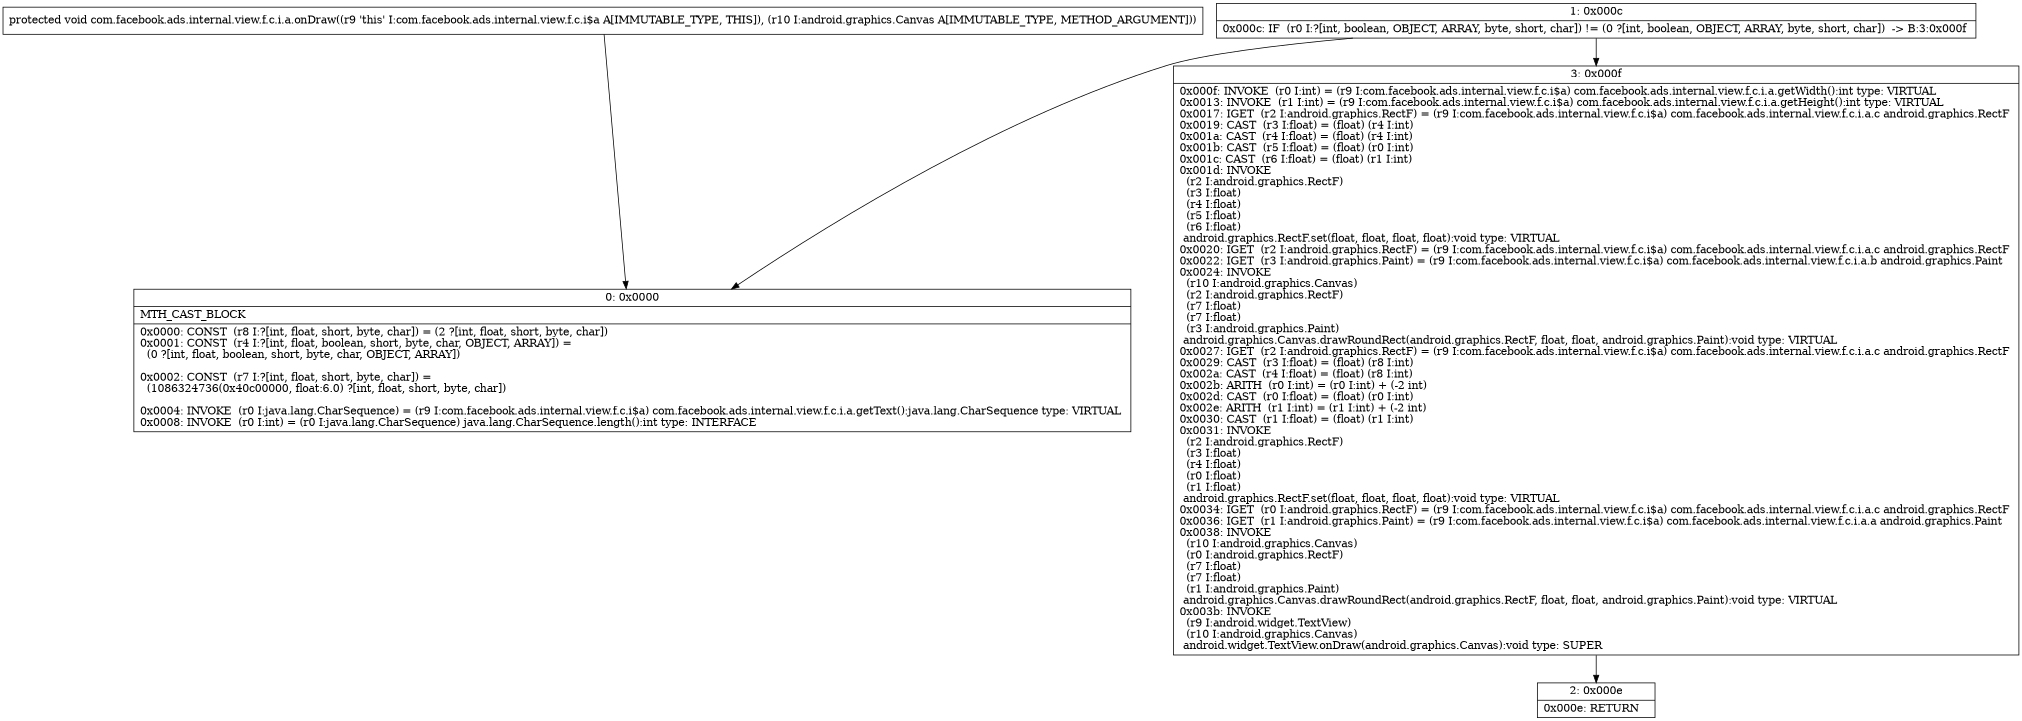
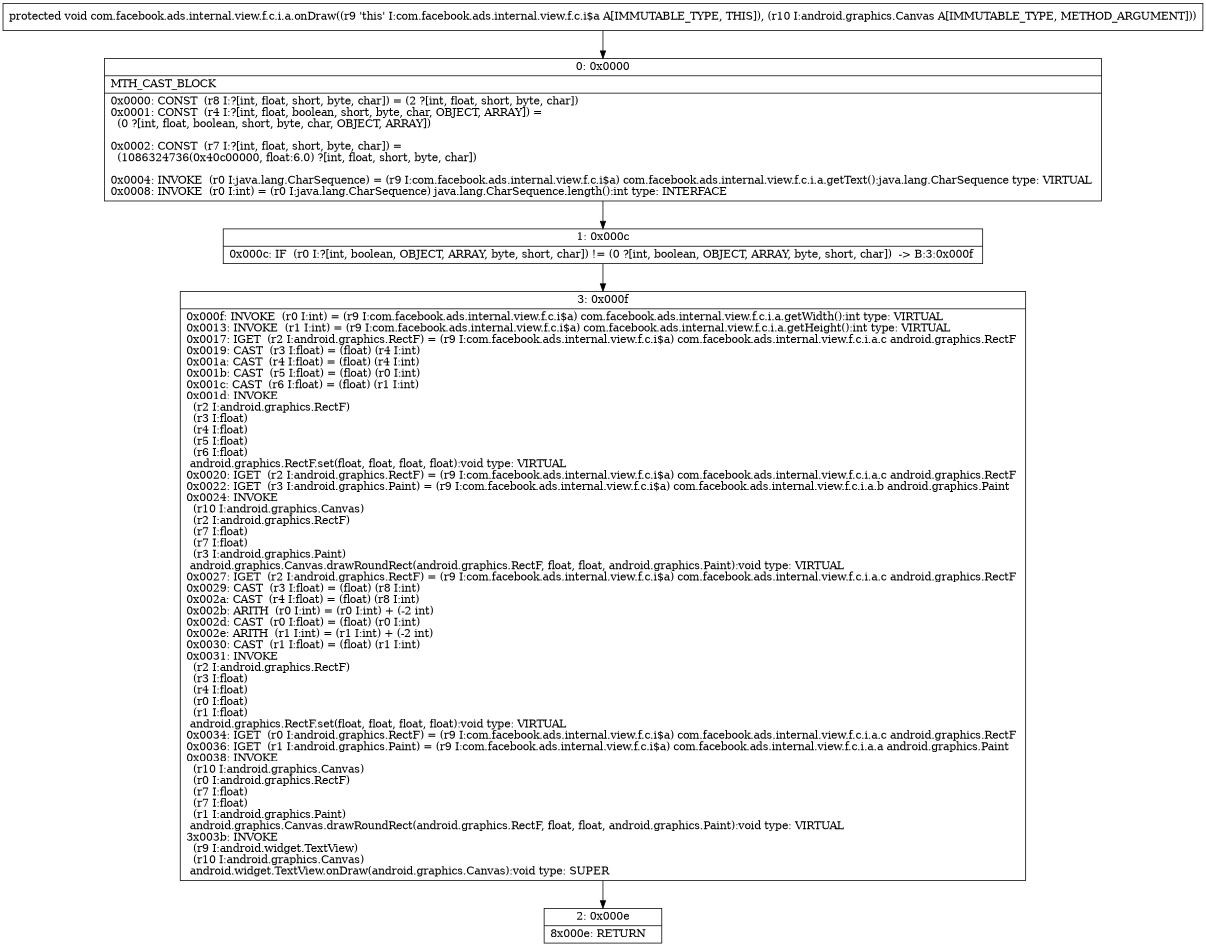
  digraph {
    node [shape=record]
    n1 [label="{0\:\ 0x0000|MTH_CAST_BLOCK\l|0x0000: CONST  (r8 I:?[int, float, short, byte, char]) = (2 ?[int, float, short, byte, char]) \l0x0001: CONST  (r4 I:?[int, float, boolean, short, byte, char, OBJECT, ARRAY]) = \l  (0 ?[int, float, boolean, short, byte, char, OBJECT, ARRAY])\l \l0x0002: CONST  (r7 I:?[int, float, short, byte, char]) = \l  (1086324736(0x40c00000, float:6.0) ?[int, float, short, byte, char])\l \l0x0004: INVOKE  (r0 I:java.lang.CharSequence) = (r9 I:com.facebook.ads.internal.view.f.c.i$a) com.facebook.ads.internal.view.f.c.i.a.getText():java.lang.CharSequence type: VIRTUAL \l0x0008: INVOKE  (r0 I:int) = (r0 I:java.lang.CharSequence) java.lang.CharSequence.length():int type: INTERFACE \l}"]
    n2 [label="{1\:\ 0x000c|0x000c: IF  (r0 I:?[int, boolean, OBJECT, ARRAY, byte, short, char]) != (0 ?[int, boolean, OBJECT, ARRAY, byte, short, char])  \-\> B:3:0x000f \l}"]
-   n3 [label="{3\:\ 0x000f|0x000f: INVOKE  (r0 I:int) = (r9 I:com.facebook.ads.internal.view.f.c.i$a) com.facebook.ads.internal.view.f.c.i.a.getWidth():int type: VIRTUAL \l0x0013: INVOKE  (r1 I:int) = (r9 I:com.facebook.ads.internal.view.f.c.i$a) com.facebook.ads.internal.view.f.c.i.a.getHeight():int type: VIRTUAL \l0x0017: IGET  (r2 I:android.graphics.RectF) = (r9 I:com.facebook.ads.internal.view.f.c.i$a) com.facebook.ads.internal.view.f.c.i.a.c android.graphics.RectF \l0x0019: CAST  (r3 I:float) = (float) (r4 I:int) \l0x001a: CAST  (r4 I:float) = (float) (r4 I:int) \l0x001b: CAST  (r5 I:float) = (float) (r0 I:int) \l0x001c: CAST  (r6 I:float) = (float) (r1 I:int) \l0x001d: INVOKE  \l  (r2 I:android.graphics.RectF)\l  (r3 I:float)\l  (r4 I:float)\l  (r5 I:float)\l  (r6 I:float)\l android.graphics.RectF.set(float, float, float, float):void type: VIRTUAL \l0x0020: IGET  (r2 I:android.graphics.RectF) = (r9 I:com.facebook.ads.internal.view.f.c.i$a) com.facebook.ads.internal.view.f.c.i.a.c android.graphics.RectF \l0x0022: IGET  (r3 I:android.graphics.Paint) = (r9 I:com.facebook.ads.internal.view.f.c.i$a) com.facebook.ads.internal.view.f.c.i.a.b android.graphics.Paint \l0x0024: INVOKE  \l  (r10 I:android.graphics.Canvas)\l  (r2 I:android.graphics.RectF)\l  (r7 I:float)\l  (r7 I:float)\l  (r3 I:android.graphics.Paint)\l android.graphics.Canvas.drawRoundRect(android.graphics.RectF, float, float, android.graphics.Paint):void type: VIRTUAL \l0x0027: IGET  (r2 I:android.graphics.RectF) = (r9 I:com.facebook.ads.internal.view.f.c.i$a) com.facebook.ads.internal.view.f.c.i.a.c android.graphics.RectF \l0x0029: CAST  (r3 I:float) = (float) (r8 I:int) \l0x002a: CAST  (r4 I:float) = (float) (r8 I:int) \l0x002b: ARITH  (r0 I:int) = (r0 I:int) + (\-2 int) \l0x002d: CAST  (r0 I:float) = (float) (r0 I:int) \l0x002e: ARITH  (r1 I:int) = (r1 I:int) + (\-2 int) \l0x0030: CAST  (r1 I:float) = (float) (r1 I:int) \l0x0031: INVOKE  \l  (r2 I:android.graphics.RectF)\l  (r3 I:float)\l  (r4 I:float)\l  (r0 I:float)\l  (r1 I:float)\l android.graphics.RectF.set(float, float, float, float):void type: VIRTUAL \l0x0034: IGET  (r0 I:android.graphics.RectF) = (r9 I:com.facebook.ads.internal.view.f.c.i$a) com.facebook.ads.internal.view.f.c.i.a.c android.graphics.RectF \l0x0036: IGET  (r1 I:android.graphics.Paint) = (r9 I:com.facebook.ads.internal.view.f.c.i$a) com.facebook.ads.internal.view.f.c.i.a.a android.graphics.Paint \l0x0038: INVOKE  \l  (r10 I:android.graphics.Canvas)\l  (r0 I:android.graphics.RectF)\l  (r7 I:float)\l  (r7 I:float)\l  (r1 I:android.graphics.Paint)\l android.graphics.Canvas.drawRoundRect(android.graphics.RectF, float, float, android.graphics.Paint):void type: VIRTUAL \l0x003b: INVOKE  \l  (r9 I:android.widget.TextView)\l  (r10 I:android.graphics.Canvas)\l android.widget.TextView.onDraw(android.graphics.Canvas):void type: SUPER \l}"]
-   n4 [label="{2\:\ 0x000e|0x000e: RETURN   \l}"]
+   n3 [label="{3\:\ 0x000f|0x000f: INVOKE  (r0 I:int) = (r9 I:com.facebook.ads.internal.view.f.c.i$a) com.facebook.ads.internal.view.f.c.i.a.getWidth():int type: VIRTUAL \l0x0013: INVOKE  (r1 I:int) = (r9 I:com.facebook.ads.internal.view.f.c.i$a) com.facebook.ads.internal.view.f.c.i.a.getHeight():int type: VIRTUAL \l0x0017: IGET  (r2 I:android.graphics.RectF) = (r9 I:com.facebook.ads.internal.view.f.c.i$a) com.facebook.ads.internal.view.f.c.i.a.c android.graphics.RectF \l0x0019: CAST  (r3 I:float) = (float) (r4 I:int) \l0x001a: CAST  (r4 I:float) = (float) (r4 I:int) \l0x001b: CAST  (r5 I:float) = (float) (r0 I:int) \l0x001c: CAST  (r6 I:float) = (float) (r1 I:int) \l0x001d: INVOKE  \l  (r2 I:android.graphics.RectF)\l  (r3 I:float)\l  (r4 I:float)\l  (r5 I:float)\l  (r6 I:float)\l android.graphics.RectF.set(float, float, float, float):void type: VIRTUAL \l0x0020: IGET  (r2 I:android.graphics.RectF) = (r9 I:com.facebook.ads.internal.view.f.c.i$a) com.facebook.ads.internal.view.f.c.i.a.c android.graphics.RectF \l0x0022: IGET  (r3 I:android.graphics.Paint) = (r9 I:com.facebook.ads.internal.view.f.c.i$a) com.facebook.ads.internal.view.f.c.i.a.b android.graphics.Paint \l0x0024: INVOKE  \l  (r10 I:android.graphics.Canvas)\l  (r2 I:android.graphics.RectF)\l  (r7 I:float)\l  (r7 I:float)\l  (r3 I:android.graphics.Paint)\l android.graphics.Canvas.drawRoundRect(android.graphics.RectF, float, float, android.graphics.Paint):void type: VIRTUAL \l0x0027: IGET  (r2 I:android.graphics.RectF) = (r9 I:com.facebook.ads.internal.view.f.c.i$a) com.facebook.ads.internal.view.f.c.i.a.c android.graphics.RectF \l0x0029: CAST  (r3 I:float) = (float) (r8 I:int) \l0x002a: CAST  (r4 I:float) = (float) (r8 I:int) \l0x002b: ARITH  (r0 I:int) = (r0 I:int) + (\-2 int) \l0x002d: CAST  (r0 I:float) = (float) (r0 I:int) \l0x002e: ARITH  (r1 I:int) = (r1 I:int) + (\-2 int) \l0x0030: CAST  (r1 I:float) = (float) (r1 I:int) \l0x0031: INVOKE  \l  (r2 I:android.graphics.RectF)\l  (r3 I:float)\l  (r4 I:float)\l  (r0 I:float)\l  (r1 I:float)\l android.graphics.RectF.set(float, float, float, float):void type: VIRTUAL \l0x0034: IGET  (r0 I:android.graphics.RectF) = (r9 I:com.facebook.ads.internal.view.f.c.i$a) com.facebook.ads.internal.view.f.c.i.a.c android.graphics.RectF \l0x0036: IGET  (r1 I:android.graphics.Paint) = (r9 I:com.facebook.ads.internal.view.f.c.i$a) com.facebook.ads.internal.view.f.c.i.a.a android.graphics.Paint \l0x0038: INVOKE  \l  (r10 I:android.graphics.Canvas)\l  (r0 I:android.graphics.RectF)\l  (r7 I:float)\l  (r7 I:float)\l  (r1 I:android.graphics.Paint)\l android.graphics.Canvas.drawRoundRect(android.graphics.RectF, float, float, android.graphics.Paint):void type: VIRTUAL \l3x003b: INVOKE  \l  (r9 I:android.widget.TextView)\l  (r10 I:android.graphics.Canvas)\l android.widget.TextView.onDraw(android.graphics.Canvas):void type: SUPER \l}"]
+   n4 [label="{2\:\ 0x000e|8x000e: RETURN   \l}"]
    n5 [label="{protected void com.facebook.ads.internal.view.f.c.i.a.onDraw((r9 'this' I:com.facebook.ads.internal.view.f.c.i$a A[IMMUTABLE_TYPE, THIS]), (r10 I:android.graphics.Canvas A[IMMUTABLE_TYPE, METHOD_ARGUMENT])) }"]
-   n2 -> n1
+   n1 -> n2
    n2 -> n3
    n3 -> n4
    n5 -> n1
  }
